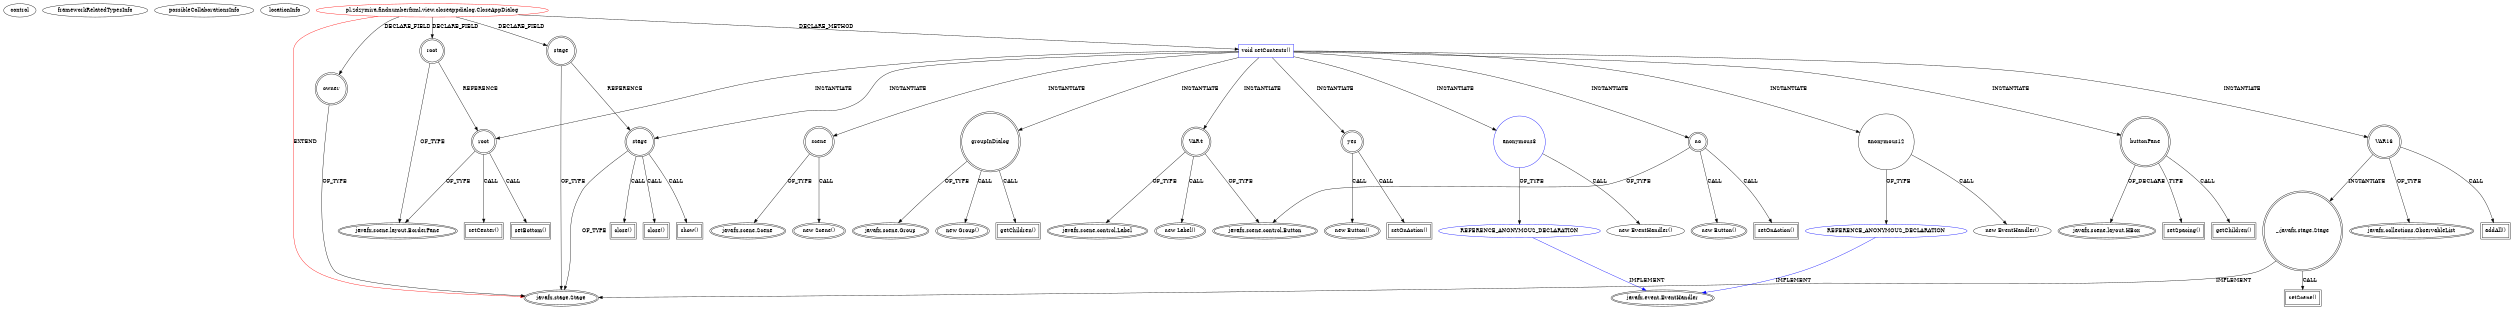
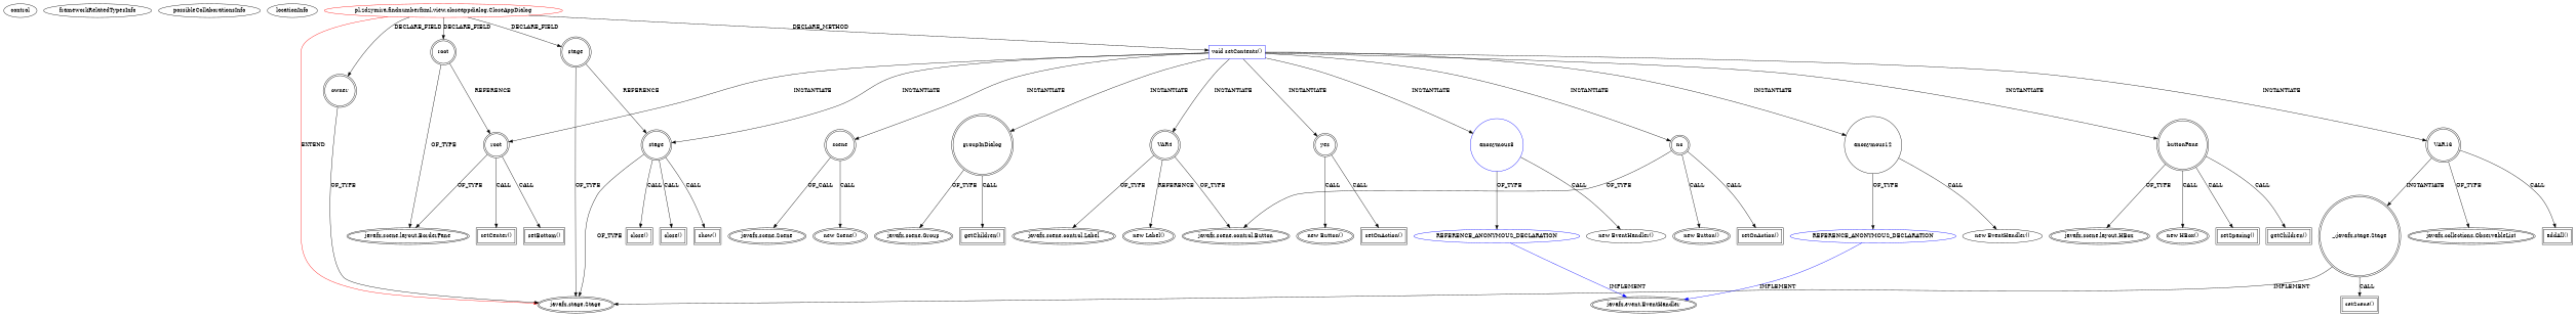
  digraph {
    node [isFrameworkType=true vertexType=VARIABLE_EXPRESION peripheries=2]
    n1 [category=extension_graph graphId=1654 isAnonymous=false label=control possibleRelation=true isFrameworkType="" vertexType="" peripheries=""]
    frameworkRelatedTypesInfo [0="javafx.stage.Stage" isFrameworkType="" vertexType="" peripheries=""]
    possibleCollaborationsInfo [0="1654~CLIENT_METHOD_DECLARATION-INSTANTIATION-~javafx.stage.Stage ~javafx.event.EventHandler ~false~true" isFrameworkType="" vertexType="" peripheries=""]
    locationInfo [contextSignature=CloseAppDialog filePath="/a-r-t-e-k-FindNumberFxml/FindNumberFxml-master/src/pl/zdzymira/findnumberfxml/view/closeappdialog/CloseAppDialog.java" graphId=1654 projectName="a-r-t-e-k-FindNumberFxml" isFrameworkType="" vertexType="" peripheries=""]
    n5 [color=red isFrameworkType=false label="pl.zdzymira.findnumberfxml.view.closeappdialog.CloseAppDialog" vertexType=ROOT_CLIENT_CLASS_DECLARATION peripheries=""]
    n6 [label="javafx.stage.Stage" vertexType=FRAMEWORK_CLASS_TYPE]
    n7 [label=owner shape=circle vertexType=FIELD_DECLARATION]
    n8 [label=root shape=circle vertexType=FIELD_DECLARATION]
    n9 [label=stage shape=circle vertexType=FIELD_DECLARATION]
    n10 [color=blue isFrameworkType=false label="void setContents()" shape=box vertexType=CLIENT_METHOD_DECLARATION peripheries=""]
    n11 [label="javafx.scene.layout.BorderPane" vertexType=FRAMEWORK_CLASS_TYPE]
    n12 [label=root shape=circle]
    n13 [label=stage shape=circle]
    n14 [label=scene shape=circle]
    n15 [label=groupInDialog shape=circle]
    n16 [label=VAR4 shape=circle]
    n17 [label=yes shape=circle]
    n18 [color=blue isFrameworkType=false label=anonymous8 shape=circle peripheries=""]
    n19 [label=no shape=circle]
    n20 [isFrameworkType=false label=anonymous12 shape=circle peripheries=""]
    n21 [label=buttonPane shape=circle]
    n22 [label=VAR16 shape=circle]
    n23 [label="setCenter()" shape=box vertexType=INSIDE_CALL]
    n24 [label="setBottom()" shape=box vertexType=INSIDE_CALL]
    n25 [label="close()" shape=box vertexType=INSIDE_CALL]
    n26 [label="close()" shape=box vertexType=INSIDE_CALL]
    n27 [label="show()" shape=box vertexType=INSIDE_CALL]
    n28 [label="javafx.scene.Scene" vertexType=FRAMEWORK_CLASS_TYPE]
    n29 [label="new Scene()" vertexType=CONSTRUCTOR_CALL]
    n30 [label="_:javafx.stage.Stage" shape=circle]
    n31 [label="setScene()" shape=box vertexType=INSIDE_CALL]
    n32 [label="javafx.scene.Group" vertexType=FRAMEWORK_CLASS_TYPE]
-   n33 [label="new Group()" vertexType=CONSTRUCTOR_CALL]
    n34 [label="getChildren()" shape=box vertexType=INSIDE_CALL]
    n35 [label="javafx.scene.control.Label" vertexType=FRAMEWORK_CLASS_TYPE]
    n36 [label="new Label()" vertexType=CONSTRUCTOR_CALL]
    n37 [label="javafx.scene.control.Button" vertexType=FRAMEWORK_CLASS_TYPE]
    n38 [label="new Button()" vertexType=CONSTRUCTOR_CALL]
    n39 [label="setOnAction()" shape=box vertexType=INSIDE_CALL]
    n40 [color=blue isFrameworkType=false label=REFERENCE_ANONYMOUS_DECLARATION vertexType=REFERENCE_ANONYMOUS_DECLARATION peripheries=""]
    n41 [isFrameworkType=false label="new EventHandler()" vertexType=CONSTRUCTOR_CALL peripheries=""]
    n42 [label="new Button()" vertexType=CONSTRUCTOR_CALL]
    n43 [label="setOnAction()" shape=box vertexType=INSIDE_CALL]
    n44 [color=blue isFrameworkType=false label=REFERENCE_ANONYMOUS_DECLARATION vertexType=REFERENCE_ANONYMOUS_DECLARATION peripheries=""]
    n45 [isFrameworkType=false label="new EventHandler()" vertexType=CONSTRUCTOR_CALL peripheries=""]
    n46 [label="javafx.scene.layout.HBox" vertexType=FRAMEWORK_CLASS_TYPE]
+   n47 [label="new HBox()" vertexType=CONSTRUCTOR_CALL]
    n48 [label="setSpacing()" shape=box vertexType=INSIDE_CALL]
    n49 [label="getChildren()" shape=box vertexType=INSIDE_CALL]
    n50 [label="javafx.collections.ObservableList" vertexType=FRAMEWORK_INTERFACE_TYPE]
    n51 [label="addAll()" shape=box vertexType=INSIDE_CALL]
    n52 [label="javafx.event.EventHandler" vertexType=FRAMEWORK_INTERFACE_TYPE]
    n5 -> n6 [color=red label=EXTEND]
    n5 -> n7 [label=DECLARE_FIELD]
    n5 -> n8 [label=DECLARE_FIELD]
    n5 -> n9 [label=DECLARE_FIELD]
    n5 -> n10 [label=DECLARE_METHOD]
    n7 -> n6 [label=OF_TYPE]
    n8 -> n11 [label=OF_TYPE]
    n8 -> n12 [label=REFERENCE]
    n9 -> n6 [label=OF_TYPE]
    n9 -> n13 [label=REFERENCE]
    n10 -> n12 [label=INSTANTIATE]
    n10 -> n13 [label=INSTANTIATE]
    n10 -> n14 [label=INSTANTIATE]
    n10 -> n15 [label=INSTANTIATE]
    n10 -> n16 [label=INSTANTIATE]
    n10 -> n17 [label=INSTANTIATE]
    n10 -> n18 [label=INSTANTIATE]
    n10 -> n19 [label=INSTANTIATE]
    n10 -> n20 [label=INSTANTIATE]
    n10 -> n21 [label=INSTANTIATE]
    n10 -> n22 [label=INSTANTIATE]
    n12 -> n11 [label=OF_TYPE]
    n12 -> n23 [label=CALL]
    n12 -> n24 [label=CALL]
    n13 -> n6 [label=OF_TYPE]
    n13 -> n25 [label=CALL]
    n13 -> n26 [label=CALL]
    n13 -> n27 [label=CALL]
-   n14 -> n28 [label=OF_TYPE]
+   n14 -> n28 [label=OF_CALL]
    n14 -> n29 [label=CALL]
    n15 -> n32 [label=OF_TYPE]
-   n15 -> n33 [label=CALL]
    n15 -> n34 [label=CALL]
    n16 -> n35 [label=OF_TYPE]
-   n16 -> n36 [label=CALL]
+   n16 -> n36 [label=REFERENCE]
    n16 -> n37 [label=OF_TYPE]
    n17 -> n38 [label=CALL]
    n17 -> n39 [label=CALL]
    n18 -> n40 [label=OF_TYPE]
    n18 -> n41 [label=CALL]
    n19 -> n37 [label=OF_TYPE]
    n19 -> n42 [label=CALL]
    n19 -> n43 [label=CALL]
    n20 -> n44 [label=OF_TYPE]
    n20 -> n45 [label=CALL]
-   n21 -> n46 [label=OF_DECLARE]
-   n21 -> n48 [label=TYPE]
+   n21 -> n46 [label=OF_TYPE]
+   n21 -> n47 [label=CALL]
+   n21 -> n48 [label=CALL]
    n21 -> n49 [label=CALL]
    n22 -> n30 [label=INSTANTIATE]
    n22 -> n50 [label=OF_TYPE]
    n22 -> n51 [label=CALL]
    n30 -> n6 [label=IMPLEMENT]
    n30 -> n31 [label=CALL]
    n40 -> n52 [color=blue label=IMPLEMENT]
    n44 -> n52 [color=blue label=IMPLEMENT]
  }
